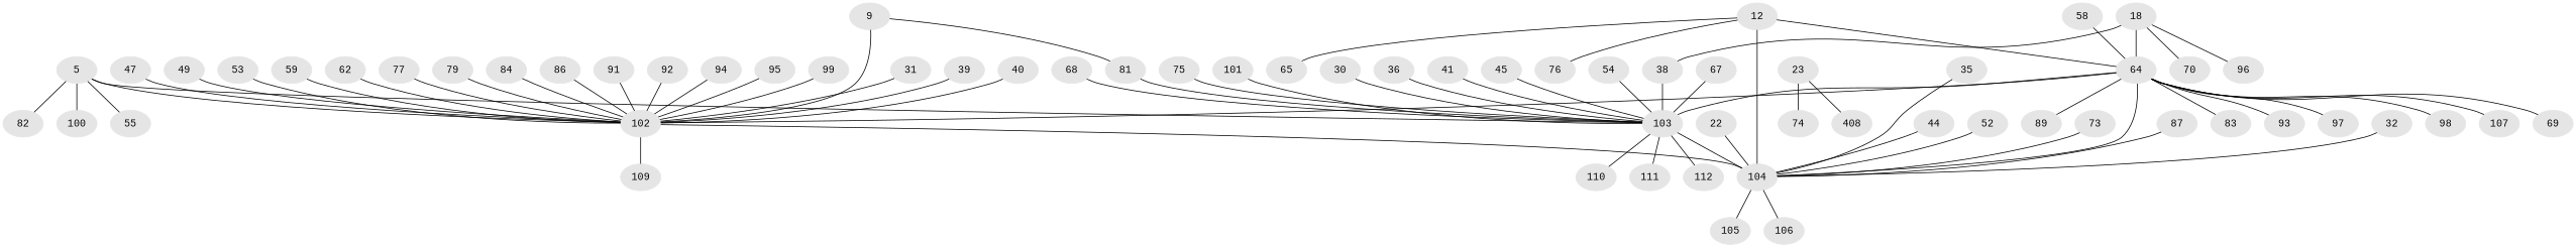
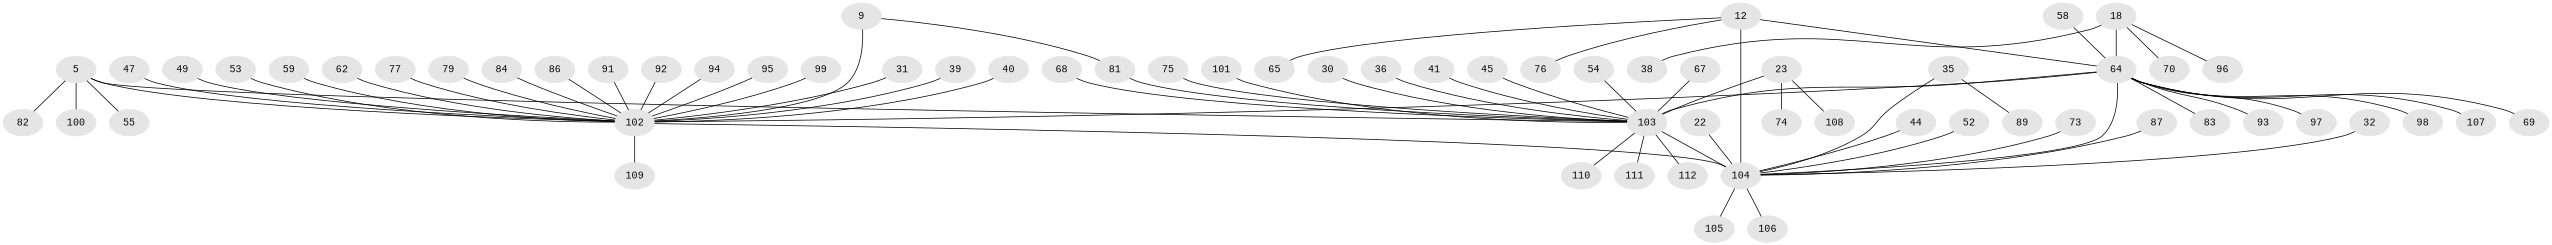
  graph {
    fontname="Liberation Mono"
    node [color=gray90 fontname="Liberation Mono" style=filled]
    edge [fontname="Liberation Mono"]
    5 [super="+3"]
    55
    82
    100 [super="+56"]
    102 [super="+7+10+30+4"]
    103 [super="+37"]
    104 [super="+28+12+14"]
    109
    110
    111
    112
    9 [super="+6"]
    81
    n14 [label=12 super="+11"]
    64 [super="+20+48+57"]
    65
    76 [super="+27"]
    69
    83
    89
    93
    97 [super="+90"]
    98 [super="+88"]
    107 [super="+66"]
    105 [super="+46"]
    106
    18 [super="+16"]
    38
    70
    96
    23 [super="+21"]
    74
-   108 [super="+85" label=408]
+   108 [super="+85"]
    31
    32
    35
    36
    39
    40
    41
    n41 [label=22]
    44
    45
    47
    49
    52
    53
    54
    58
    59
    n51 [label=30 super="+33"]
    62
    67
    68
    73
    75
    77
    79
    84 [super="+80"]
    86
    87 [super="+26"]
    91
    92 [super="+78"]
    94
    95
    99
    101
    5 -- 55
    5 -- 82
    5 -- 100
    5 -- 102 [weight=7]
    5 -- 103
    102 -- 104 [weight=2]
    102 -- 109
    103 -- 104 [weight=4]
    103 -- 110
    103 -- 111
    103 -- 112
    104 -- 105
    104 -- 106
    9 -- 102 [weight=6]
    9 -- 81
    81 -- 103
    n14 -- 104 [weight=6]
    n14 -- 64
    n14 -- 65
    n14 -- 76
    64 -- 102 [weight=2]
    64 -- 103
    64 -- 104
    64 -- 69
    64 -- 83
-   64 -- 89
+   35 -- 89
    64 -- 93
    64 -- 97
    64 -- 98
    64 -- 107
    18 -- 64 [weight=6]
    18 -- 38
    18 -- 70
    18 -- 96
-   38 -- 103 [weight=6]
+   23 -- 103 [weight=6]
    23 -- 74
    23 -- 108
    31 -- 102
    32 -- 104
    35 -- 104
    36 -- 103
    39 -- 102
    40 -- 102
    41 -- 103
    n41 -- 104
    44 -- 104
    45 -- 103
    47 -- 102
    49 -- 102
    52 -- 104
    53 -- 102
    54 -- 103
    58 -- 64
    59 -- 102
    n51 -- 103
    62 -- 102
    67 -- 103
    68 -- 103
    73 -- 104
    75 -- 103
    77 -- 102
    79 -- 102
    84 -- 102
    86 -- 102
    87 -- 104
    91 -- 102
    92 -- 102
    94 -- 102
    95 -- 102
    99 -- 102
    101 -- 103
  }
